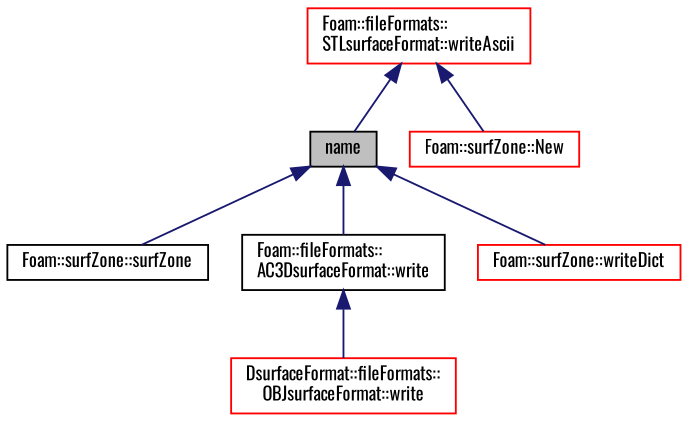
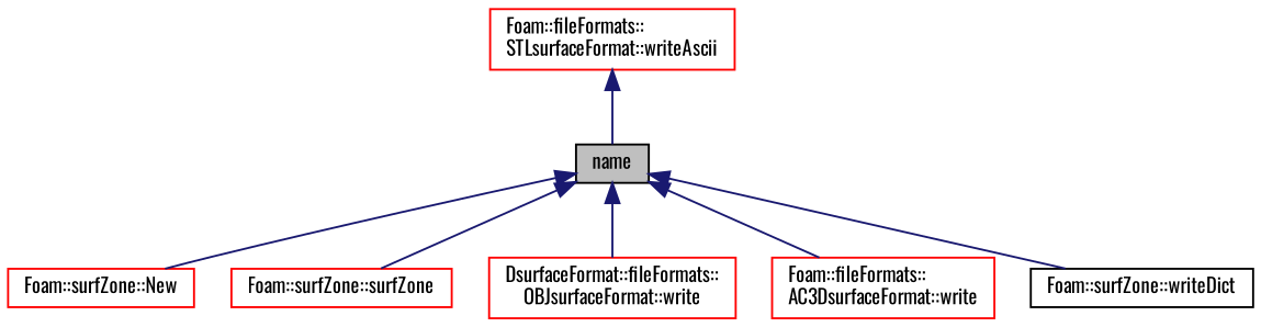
  digraph {
    fontname=Oswald
    rankdir=TB
    node [color=red fontname=Oswald fontsize=10 shape=record]
    edge [color=midnightblue dir=back fontname=Oswald fontsize=10 labelfontname=FreeSans labelfontsize=10 style=solid]
    n1 [color=black fillcolor=grey75 fontcolor=black height=0.2 label=name style=filled width=0.4]
    n2 [height=0.2 label="Foam::surfZone::New" width=0.4]
-   n3 [color=black height=0.2 label="Foam::surfZone::surfZone" width=0.4]
+   n3 [height=0.2 label="Foam::surfZone::surfZone" width=0.4]
    n4 [height=0.2 label="DsurfaceFormat::fileFormats::\lOBJsurfaceFormat::write" width=0.4]
-   n5 [color=black height=0.2 label="Foam::fileFormats::\lAC3DsurfaceFormat::write" width=0.4]
-   n6 [height=0.2 label="Foam::surfZone::writeDict" width=0.4]
+   n5 [height=0.2 label="Foam::fileFormats::\lAC3DsurfaceFormat::write" width=0.4]
+   n6 [color=black height=0.2 label="Foam::surfZone::writeDict" width=0.4]
    n7 [height=0.2 label="Foam::fileFormats::\lSTLsurfaceFormat::writeAscii" width=0.4]
-   n7 -> n2
+   n1 -> n2
    n1 -> n3
-   n5 -> n4
+   n1 -> n4
    n1 -> n5
    n1 -> n6
    n7 -> n1
  }
